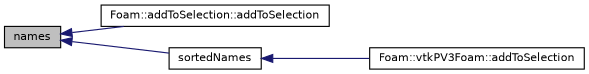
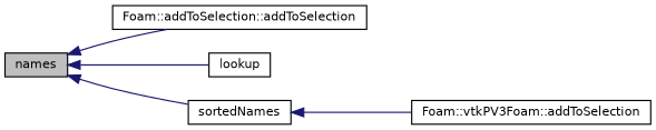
  digraph {
    rankdir=LR
    node [color=black fontname=Helvetica fontsize=10 shape=record]
    edge [color=midnightblue dir=back fontname=Helvetica fontsize=10 labelfontname=Helvetica labelfontsize=10 style=solid]
    n1 [fillcolor=grey75 fontcolor=black height=0.2 label=names style=filled width=0.4]
    n2 [height=0.2 label="Foam::addToSelection::addToSelection" width=0.4]
+   n3 [height=0.2 label=lookup width=0.4]
    n4 [height=0.2 label=sortedNames width=0.4]
    n5 [height=0.2 label="Foam::vtkPV3Foam::addToSelection" width=0.4]
    n1 -> n2
+   n1 -> n3
    n1 -> n4
    n4 -> n5
  }
